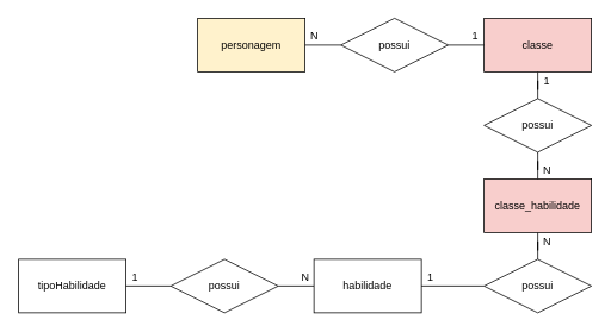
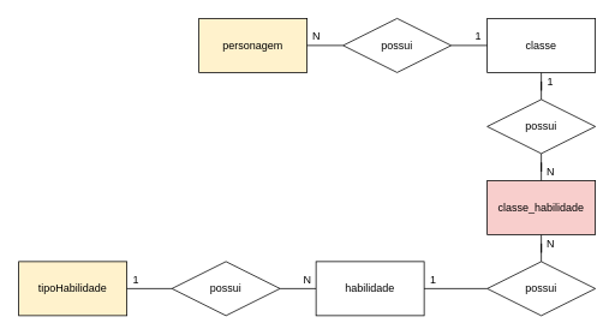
  <mxCell id="0" />
  <mxCell id="1" parent="0" />
  <mxCell id="2" value="personagem" style="rounded=0;whiteSpace=wrap;html=1;fillColor=#fff2cc;" vertex="1" parent="1"><mxGeometry x="220" y="20" width="120" height="60" as="geometry" /></mxCell>
  <mxCell id="3" style="edgeStyle=orthogonalEdgeStyle;rounded=0;orthogonalLoop=1;jettySize=auto;html=1;endArrow=none;endFill=0;" edge="1" parent="1" source="4" target="20"><mxGeometry relative="1" as="geometry" /></mxCell>
- <mxCell id="4" value="classe" style="whiteSpace=wrap;html=1;fillColor=#f8cecc;" vertex="1" parent="1"><mxGeometry x="540" y="20" width="120" height="60" as="geometry" /></mxCell>
+ <mxCell id="4" value="classe" style="whiteSpace=wrap;html=1;" vertex="1" parent="1"><mxGeometry x="540" y="20" width="120" height="60" as="geometry" /></mxCell>
  <mxCell id="5" style="edgeStyle=orthogonalEdgeStyle;rounded=0;orthogonalLoop=1;jettySize=auto;html=1;endArrow=none;endFill=0;" edge="1" parent="1" source="6" target="14"><mxGeometry relative="1" as="geometry" /></mxCell>
  <mxCell id="6" value="habilidade" style="whiteSpace=wrap;html=1;" vertex="1" parent="1"><mxGeometry x="350" y="290" width="120" height="60" as="geometry" /></mxCell>
- <mxCell id="7" value="tipoHabilidade" style="whiteSpace=wrap;html=1;" vertex="1" parent="1"><mxGeometry x="20" y="290" width="120" height="60" as="geometry" /></mxCell>
+ <mxCell id="7" value="tipoHabilidade" style="whiteSpace=wrap;html=1;fillColor=#fff2cc;" vertex="1" parent="1"><mxGeometry x="20" y="290" width="120" height="60" as="geometry" /></mxCell>
  <mxCell id="8" style="edgeStyle=orthogonalEdgeStyle;rounded=0;orthogonalLoop=1;jettySize=auto;html=1;endArrow=none;endFill=0;" edge="1" parent="1" source="10" target="2"><mxGeometry relative="1" as="geometry" /></mxCell>
  <mxCell id="9" style="edgeStyle=orthogonalEdgeStyle;rounded=0;orthogonalLoop=1;jettySize=auto;html=1;endArrow=none;endFill=0;" edge="1" parent="1" source="10" target="4"><mxGeometry relative="1" as="geometry" /></mxCell>
  <mxCell id="10" value="possui" style="shape=rhombus;perimeter=rhombusPerimeter;whiteSpace=wrap;html=1;align=center;" vertex="1" parent="1"><mxGeometry x="380" y="20" width="120" height="60" as="geometry" /></mxCell>
  <mxCell id="11" value="N" style="text;html=1;align=center;verticalAlign=middle;resizable=0;points=[];autosize=1;strokeColor=none;" vertex="1" parent="1"><mxGeometry x="340" y="30" width="20" height="20" as="geometry" /></mxCell>
  <mxCell id="12" value="1" style="text;html=1;align=center;verticalAlign=middle;resizable=0;points=[];autosize=1;strokeColor=none;" vertex="1" parent="1"><mxGeometry x="520" y="30" width="20" height="20" as="geometry" /></mxCell>
  <mxCell id="13" style="edgeStyle=orthogonalEdgeStyle;rounded=0;orthogonalLoop=1;jettySize=auto;html=1;endArrow=none;endFill=0;" edge="1" parent="1" source="14" target="7"><mxGeometry relative="1" as="geometry" /></mxCell>
  <mxCell id="14" value="possui" style="shape=rhombus;perimeter=rhombusPerimeter;whiteSpace=wrap;html=1;align=center;" vertex="1" parent="1"><mxGeometry x="190" y="290" width="120" height="60" as="geometry" /></mxCell>
  <mxCell id="15" value="N" style="text;html=1;align=center;verticalAlign=middle;resizable=0;points=[];autosize=1;strokeColor=none;" vertex="1" parent="1"><mxGeometry x="330" y="300" width="20" height="20" as="geometry" /></mxCell>
  <mxCell id="16" value="1" style="text;html=1;align=center;verticalAlign=middle;resizable=0;points=[];autosize=1;strokeColor=none;" vertex="1" parent="1"><mxGeometry x="140" y="300" width="20" height="20" as="geometry" /></mxCell>
  <mxCell id="17" style="edgeStyle=orthogonalEdgeStyle;rounded=0;orthogonalLoop=1;jettySize=auto;html=1;entryX=0.5;entryY=0;entryDx=0;entryDy=0;endArrow=none;endFill=0;" edge="1" parent="1" source="18" target="25"><mxGeometry relative="1" as="geometry" /></mxCell>
  <mxCell id="18" value="classe_habilidade" style="whiteSpace=wrap;html=1;fillColor=#f8cecc;" vertex="1" parent="1"><mxGeometry x="540" y="200" width="120" height="60" as="geometry" /></mxCell>
  <mxCell id="19" style="edgeStyle=orthogonalEdgeStyle;rounded=0;orthogonalLoop=1;jettySize=auto;html=1;endArrow=none;endFill=0;" edge="1" parent="1" source="20" target="18"><mxGeometry relative="1" as="geometry" /></mxCell>
  <mxCell id="20" value="possui" style="shape=rhombus;perimeter=rhombusPerimeter;whiteSpace=wrap;html=1;align=center;" vertex="1" parent="1"><mxGeometry x="540" y="110" width="120" height="60" as="geometry" /></mxCell>
  <mxCell id="21" value="1" style="text;html=1;align=center;verticalAlign=middle;resizable=0;points=[];autosize=1;strokeColor=none;" vertex="1" parent="1"><mxGeometry x="600" y="80" width="20" height="20" as="geometry" /></mxCell>
  <mxCell id="22" value="N" style="text;html=1;align=center;verticalAlign=middle;resizable=0;points=[];autosize=1;strokeColor=none;" vertex="1" parent="1"><mxGeometry x="600" y="180" width="20" height="20" as="geometry" /></mxCell>
  <mxCell id="23" value="N" style="text;html=1;align=center;verticalAlign=middle;resizable=0;points=[];autosize=1;strokeColor=none;" vertex="1" parent="1"><mxGeometry x="600" y="260" width="20" height="20" as="geometry" /></mxCell>
  <mxCell id="24" style="edgeStyle=orthogonalEdgeStyle;rounded=0;orthogonalLoop=1;jettySize=auto;html=1;endArrow=none;endFill=0;" edge="1" parent="1" source="25" target="6"><mxGeometry relative="1" as="geometry" /></mxCell>
  <mxCell id="25" value="possui" style="shape=rhombus;perimeter=rhombusPerimeter;whiteSpace=wrap;html=1;align=center;" vertex="1" parent="1"><mxGeometry x="540" y="290" width="120" height="60" as="geometry" /></mxCell>
  <mxCell id="26" value="1" style="text;html=1;align=center;verticalAlign=middle;resizable=0;points=[];autosize=1;strokeColor=none;" vertex="1" parent="1"><mxGeometry x="470" y="300" width="20" height="20" as="geometry" /></mxCell>
